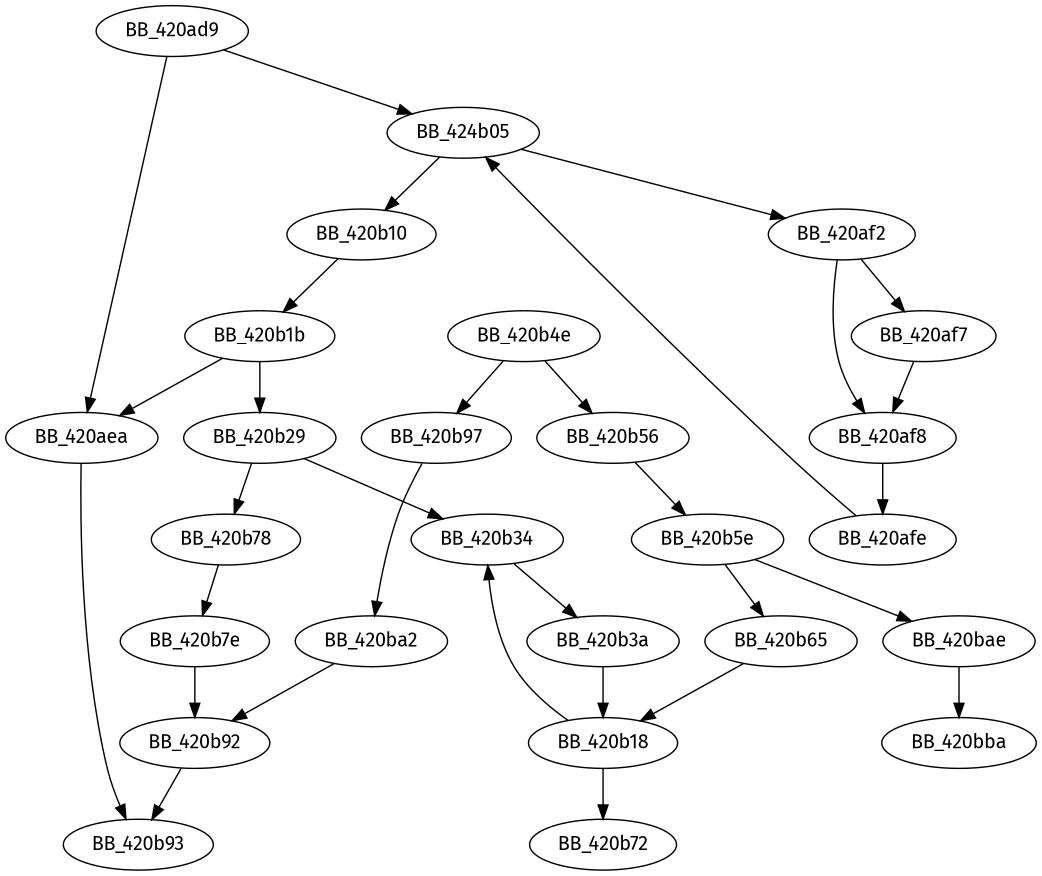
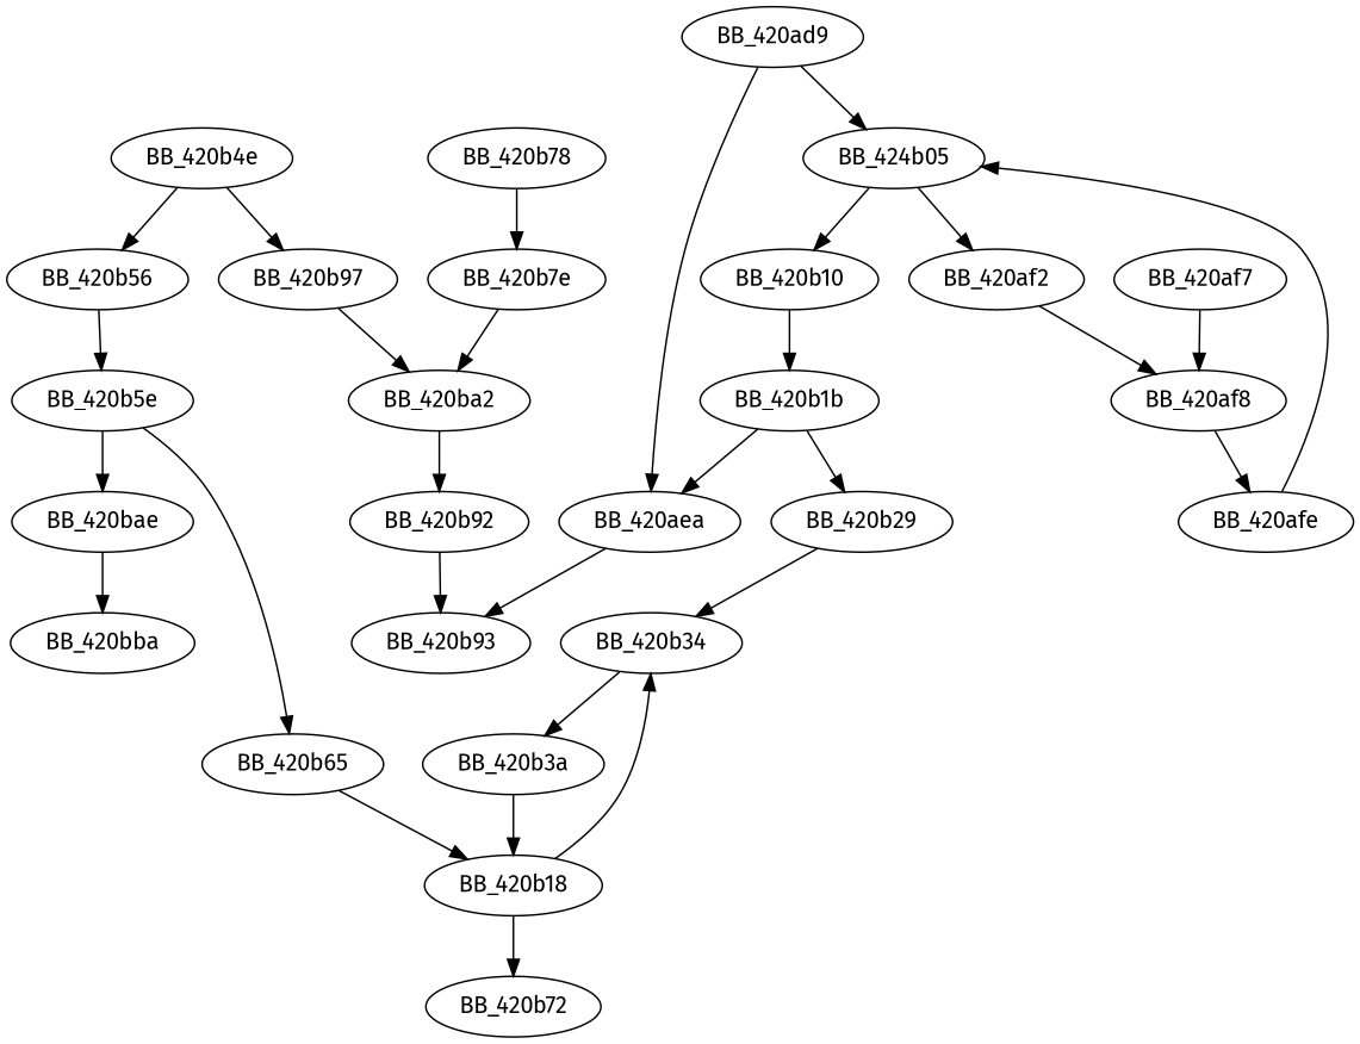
  digraph {
    fontname="Fira Sans"
    node [fontname="Fira Sans"]
    edge [fontname="Fira Sans"]
    BB_420ad9
    BB_420aea
    n3 [label=BB_424b05]
    BB_420b93
    BB_420af2
    BB_420b10
    BB_420af7
    BB_420af8
    BB_420b1b
    BB_420afe
    BB_420b29
    BB_420b34
    BB_420b78
    BB_420b3a
    BB_420b7e
    n16 [label=BB_420b18]
    BB_420b92
    BB_420b72
    BB_420b4e
    BB_420b56
    BB_420b97
    BB_420b5e
    BB_420ba2
    BB_420b65
    BB_420bae
    BB_420bba
    BB_420ad9 -> BB_420aea
    BB_420ad9 -> n3
    BB_420aea -> BB_420b93
    n3 -> BB_420af2
    n3 -> BB_420b10
-   BB_420af2 -> BB_420af7
    BB_420af2 -> BB_420af8
    BB_420b10 -> BB_420b1b
    BB_420af7 -> BB_420af8
    BB_420af8 -> BB_420afe
    BB_420b1b -> BB_420aea
    BB_420b1b -> BB_420b29
    BB_420afe -> n3
    BB_420b29 -> BB_420b34
-   BB_420b29 -> BB_420b78
    BB_420b34 -> BB_420b3a
    BB_420b78 -> BB_420b7e
    BB_420b3a -> n16
-   BB_420b7e -> BB_420b92
+   BB_420b7e -> BB_420ba2
    n16 -> BB_420b34
    n16 -> BB_420b72
    BB_420b92 -> BB_420b93
    BB_420b4e -> BB_420b56
    BB_420b4e -> BB_420b97
    BB_420b56 -> BB_420b5e
    BB_420b97 -> BB_420ba2
    BB_420b5e -> BB_420b65
    BB_420b5e -> BB_420bae
    BB_420ba2 -> BB_420b92
    BB_420b65 -> n16
    BB_420bae -> BB_420bba
  }
